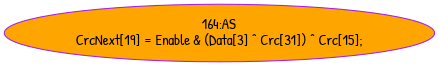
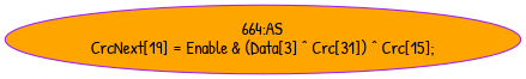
  strict digraph {
    fontname="Patrick Hand"
-   n1 [ast="<pyverilog.vparser.ast.Assign object at 0x7f417dccab50>" def_var="['CrcNext']" fillcolor=orange label="164:AS\nCrcNext[19] = Enable & (Data[3] ^ Crc[31]) ^ Crc[15];" statements="[]" style=filled typ=Assign use_var="['Enable', 'Data', 'Crc', 'Crc']" color=purple fontname="Patrick Hand"]
+   n1 [ast="<pyverilog.vparser.ast.Assign object at 0x7f417dccab50>" def_var="['CrcNext']" fillcolor=orange label="664:AS\nCrcNext[19] = Enable & (Data[3] ^ Crc[31]) ^ Crc[15];" statements="[]" style=filled typ=Assign use_var="['Enable', 'Data', 'Crc', 'Crc']" color=purple fontname="Patrick Hand"]
  }
